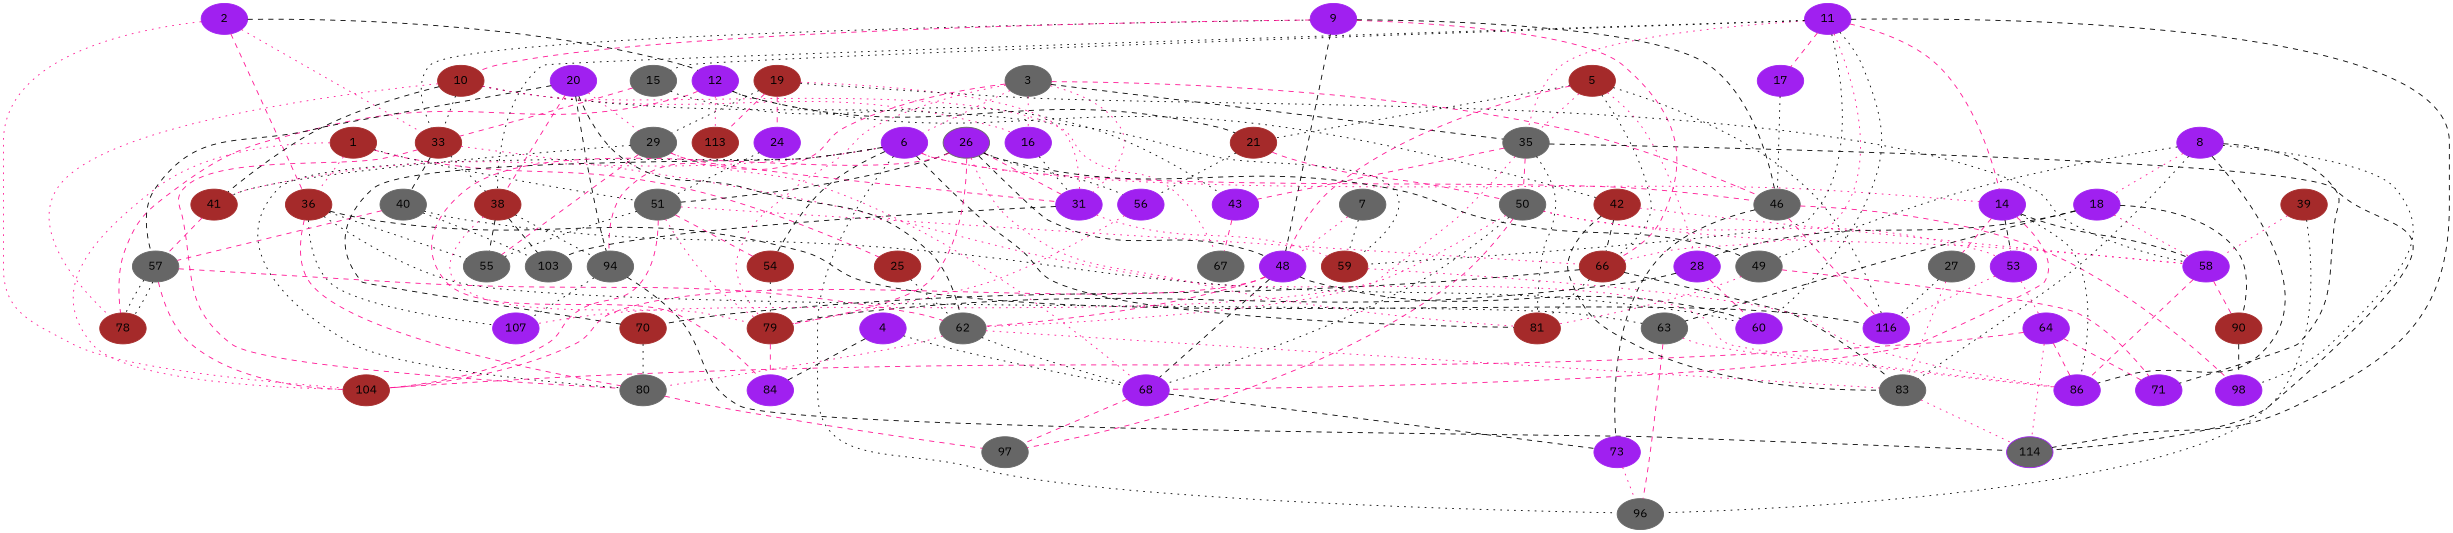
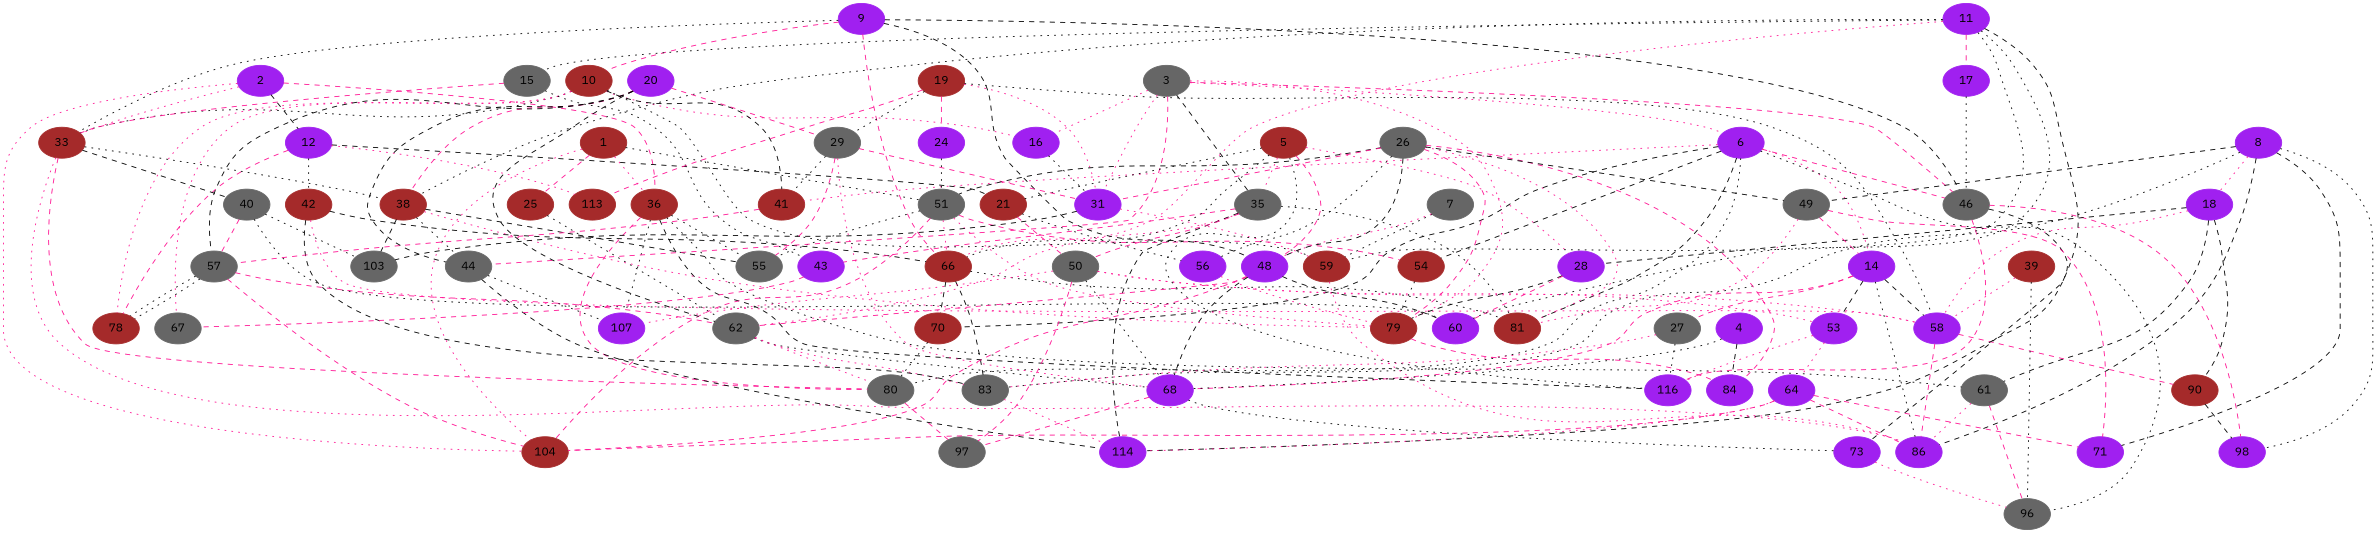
  graph {
    fontname="IBM Plex Sans"
    node [color=purple fontname="IBM Plex Sans" style=filled]
    edge [color=deeppink fontname="IBM Plex Sans" style=dotted]
    1 [color=brown super="+99"]
    25 [color=brown]
    36 [color=brown super="+37"]
    51 [color=gray40 super="+72"]
    104 [color=brown super="+119"]
    62 [color=gray40 super="+77"]
    116
    80 [color=gray40 super="+101"]
-   61 [color=gray40 label=63]
+   61 [color=gray40]
    55 [color=gray40]
    107
    79 [color=brown super="+82"]
    66 [color=brown super="+109"]
    54 [color=brown super="+94"]
    2 [super="+111"]
    12 [super="+110"]
    33 [color=brown super="+75"]
    21 [color=brown]
    78 [color=brown]
    42 [color=brown]
    113 [color=brown]
    86 [super="+112"]
    38 [color=brown super="+69"]
    40 [color=gray40 super="+74"]
    3 [color=gray40 super="+13"]
    6 [super="+32"]
    16
    31 [super="+89"]
    35 [color=gray40 super="+95"]
-   44 [color=gray40 super="+47" label=94]
+   44 [color=gray40 super="+47"]
    46 [color=gray40 super="+118"]
    14 [super="+100"]
    41 [color=brown super="+117"]
    70 [color=brown super="+93"]
    81 [color=brown super="+88"]
    96 [color=gray40 super="+108"]
    59 [color=brown]
    103 [color=gray40]
-   114 [fillcolor=gray40]
+   114
    43
    50 [color=gray40 super="+105"]
    98
    73
    84
    68 [super="+102"]
    97 [color=gray40]
    4
    5 [color=brown super="+87"]
    28 [super="+65"]
    48 [super="+92"]
    56
    60
    83 [color=gray40 super="+85"]
    8 [super="+45"]
    18 [super="+34"]
    49 [color=gray40]
    71
    27 [color=gray40]
    53
    58 [super="+91"]
    57 [color=gray40 super="+76"]
    7 [color=gray40]
    90 [color=brown]
    9 [super="+30"]
    10 [color=brown super="+23"]
    67 [color=gray40]
    11 [super="+22"]
    15 [color=gray40]
    17
    64 [super="+115"]
    19 [color=brown]
    24
    29 [color=gray40 super="+106"]
    20 [super="+63"]
-   26 [color=gray40 super="+52" fillcolor=purple]
+   26 [color=gray40 super="+52"]
    39 [color=brown]
    1 -- 25 [style=dashed]
    1 -- 36
    1 -- 51 [color=black]
    1 -- 104
    25 -- 62 [color=black]
    36 -- 116 [color=black style=dashed]
    36 -- 80 [style=dashed]
    36 -- 61 [color=black]
    36 -- 55 [color=black]
    36 -- 107 [color=black]
    51 -- 104 [style=dashed]
    51 -- 55 [color=black]
    51 -- 79
    51 -- 66
    51 -- 54 [style=dashed]
    62 -- 80
    62 -- 68 [color=black]
    62 -- 83
    80 -- 97 [style=dashed weight=2]
    61 -- 86
    61 -- 96 [style=dashed]
    79 -- 84 [style=dashed]
    66 -- 70 [color=black style=dashed]
    66 -- 81 [color=black]
    66 -- 83 [color=black style=dashed]
    54 -- 79 [color=black weight=2]
    2 -- 36 [style=dashed]
    2 -- 104
    2 -- 12 [color=black style=dashed]
    2 -- 33
    12 -- 21 [color=black style=dashed]
    12 -- 78 [style=dashed]
    12 -- 42 [color=black]
    12 -- 113
    33 -- 80 [style=dashed]
    33 -- 86
    33 -- 38 [color=black]
    33 -- 40 [color=black style=dashed]
    21 -- 50 [style=dashed]
    21 -- 56 [color=black]
    42 -- 66 [color=black style=dashed]
    42 -- 83 [color=black style=dashed]
    42 -- 58
    38 -- 55 [color=black style=dashed]
    38 -- 79
    38 -- 44 [color=black]
    38 -- 103 [color=black style=dashed]
    40 -- 103 [color=black]
    40 -- 60 [color=black]
    40 -- 57 [style=dashed]
    3 -- 79
    3 -- 6
    3 -- 16
    3 -- 31
    3 -- 35 [color=black style=dashed]
    3 -- 44 [style=dashed]
    3 -- 46 [style=dashed]
    6 -- 80 [color=black]
    6 -- 54 [color=black style=dashed]
    6 -- 46 [style=dashed]
    6 -- 14
    6 -- 41
    6 -- 70 [color=black style=dashed]
    6 -- 81 [color=black style=dashed]
    6 -- 96 [color=black]
    16 -- 31 [color=black]
    31 -- 59
    31 -- 103 [color=black style=dashed]
    35 -- 62
    35 -- 81 [color=black]
    35 -- 114 [color=black style=dashed]
    35 -- 43 [style=dashed]
    35 -- 50 [style=dashed]
    44 -- 107 [color=black weight=2]
    44 -- 114 [color=black style=dashed]
    46 -- 116 [style=dashed]
    46 -- 98 [style=dashed]
    46 -- 73 [color=black style=dashed]
    14 -- 86 [color=black]
    14 -- 68 [style=dashed]
    14 -- 27 [style=dashed]
    14 -- 53 [color=black style=dashed]
    14 -- 58 [color=black style=dashed]
    41 -- 57 [style=dashed]
    70 -- 80 [color=black]
    59 -- 86
    43 -- 67 [style=dashed]
    50 -- 107
    50 -- 68 [color=black]
    50 -- 97 [style=dashed]
    50 -- 53
    50 -- 58
    73 -- 96
-   68 -- 73 [color=black style=dashed]
+   68 -- 73 [color=black]
    68 -- 97 [style=dashed]
    4 -- 84 [color=black style=dashed]
    4 -- 68 [color=black]
    5 -- 116 [color=black]
    5 -- 66 [color=black]
    5 -- 21 [color=black]
    5 -- 35
    5 -- 28
    5 -- 48 [style=dashed]
    28 -- 79 [color=black style=dashed]
    28 -- 60 [style=dashed]
    48 -- 104 [style=dashed]
    48 -- 62 [style=dashed weight=2]
    48 -- 68 [color=black style=dashed]
    48 -- 60 [color=black style=dashed]
    56 -- 79
    83 -- 114
    8 -- 86 [color=black style=dashed]
    8 -- 98 [color=black]
    8 -- 83 [color=black]
    8 -- 18
-   8 -- 49 [color=black]
+   8 -- 49 [color=black style=dashed]
    8 -- 71 [color=black style=dashed]
    18 -- 61 [color=black style=dashed]
    18 -- 28 [color=black style=dashed]
    18 -- 58
    18 -- 90 [color=black style=dashed]
    49 -- 81
    49 -- 71 [style=dashed]
    27 -- 116 [color=black]
    27 -- 83
    53 -- 116
    53 -- 64
    58 -- 86 [style=dashed]
    58 -- 90 [style=dashed]
    57 -- 104 [style=dashed]
    57 -- 62 [style=dashed]
    57 -- 78 [color=black]
    57 -- 78 [color=black]
    7 -- 59 [color=black]
    7 -- 48
    90 -- 98 [color=black style=dashed]
    9 -- 66 [style=dashed]
    9 -- 33 [color=black]
    9 -- 46 [color=black style=dashed]
    9 -- 48 [color=black style=dashed]
    9 -- 10 [style=dashed]
    10 -- 33 [color=black]
    10 -- 78
    10 -- 16
    10 -- 41 [color=black style=dashed weight=2]
    10 -- 59 [color=black]
    10 -- 67
    11 -- 66
    11 -- 38 [color=black]
-   11 -- 35
-   11 -- 14 [style=dashed]
+   49 -- 14 [style=dashed]
    11 -- 59 [color=black]
    11 -- 114 [color=black style=dashed]
    11 -- 60 [color=black]
    11 -- 15 [color=black]
    11 -- 17 [style=dashed]
    15 -- 33 [style=dashed]
    15 -- 43 [color=black]
    17 -- 46 [color=black]
    64 -- 104 [style=dashed]
    64 -- 86 [style=dashed]
    64 -- 114
    64 -- 71 [style=dashed]
    19 -- 113 [style=dashed]
    19 -- 31
    19 -- 58 [color=black]
    19 -- 24 [style=dashed]
    19 -- 29 [color=black]
    24 -- 51 [color=black]
    29 -- 55 [style=dashed]
    29 -- 31 [style=dashed]
    29 -- 41 [color=black]
    29 -- 68
    20 -- 62 [color=black style=dashed]
    20 -- 38 [style=dashed]
    20 -- 44 [color=black style=dashed]
    20 -- 57 [color=black style=dashed]
-   20 -- 29
+   20 -- 29 [style=dashed]
    26 -- 51 [color=black style=dashed weight=2]
    26 -- 79 [style=dashed]
    26 -- 31 [style=dashed]
    26 -- 81
    26 -- 84 [style=dashed]
    26 -- 48 [color=black style=dashed]
    26 -- 56 [color=black]
    26 -- 49 [color=black style=dashed]
    39 -- 96 [color=black]
    39 -- 58
  }
